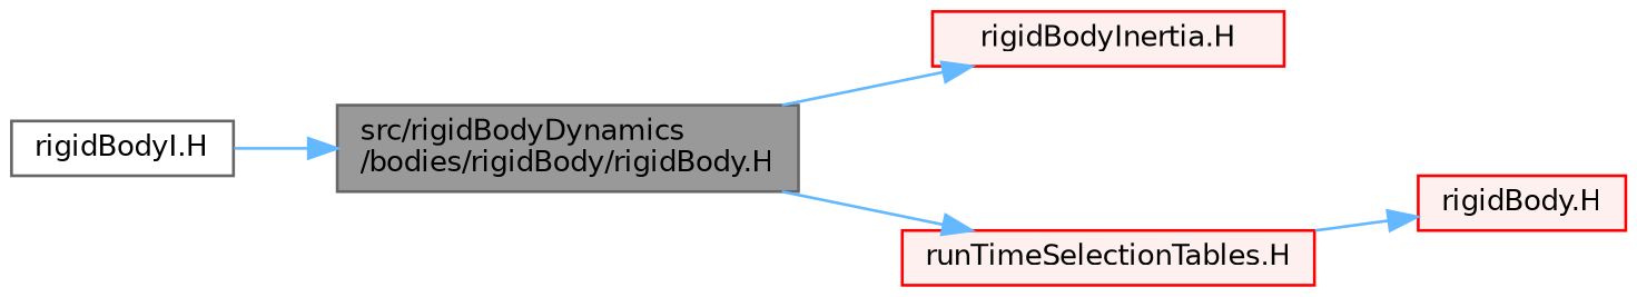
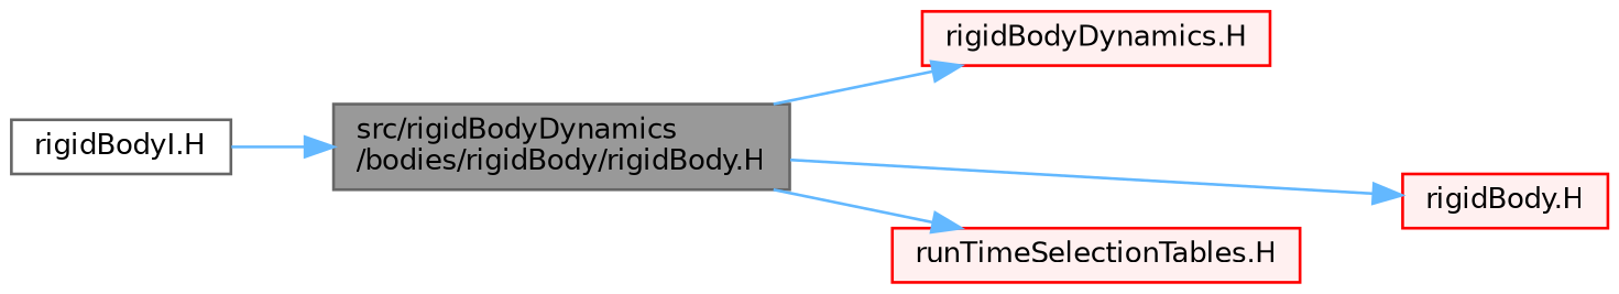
  digraph {
    rankdir=LR
    node [color=red fillcolor="#FFF0F0" fontname=Helvetica fontsize=10 shape=box style=filled]
    edge [color=steelblue1 fontname=Helvetica fontsize=10 labelfontname=Helvetica labelfontsize=10 style=solid]
    n1 [color=gray40 fillcolor=grey60 fontcolor=black height=0.2 label="src/rigidBodyDynamics\l/bodies/rigidBody/rigidBody.H" width=0.4]
-   n2 [height=0.2 label="rigidBodyInertia.H" width=0.4]
+   n2 [height=0.2 label="rigidBodyDynamics.H" width=0.4]
    n3 [height=0.2 label="rigidBody.H" width=0.4]
    n4 [height=0.2 label="runTimeSelectionTables.H" width=0.4]
    n5 [color=grey40 fillcolor=white height=0.2 label="rigidBodyI.H" width=0.4]
    n1 -> n2
-   n4 -> n3
+   n1 -> n3
    n1 -> n4
    n5 -> n1
  }
